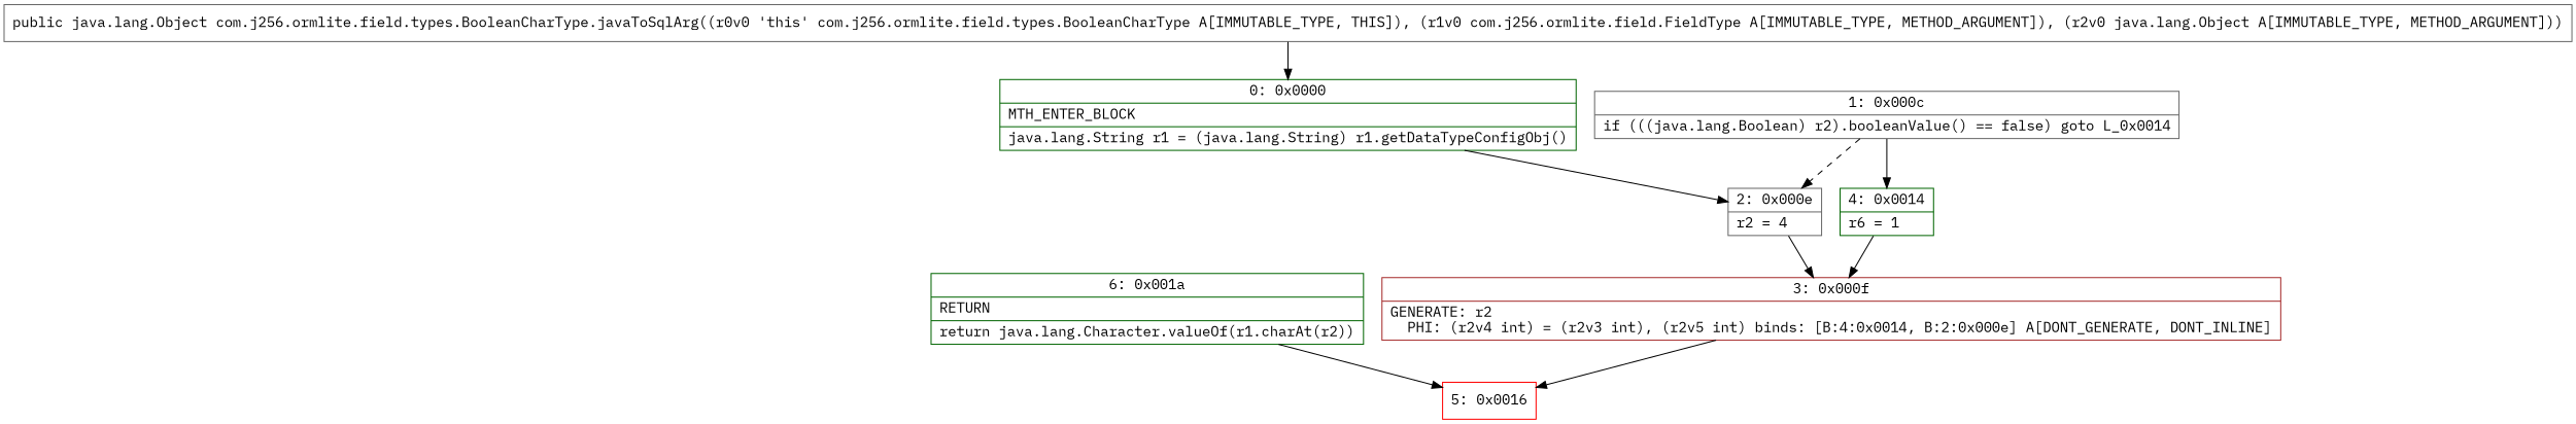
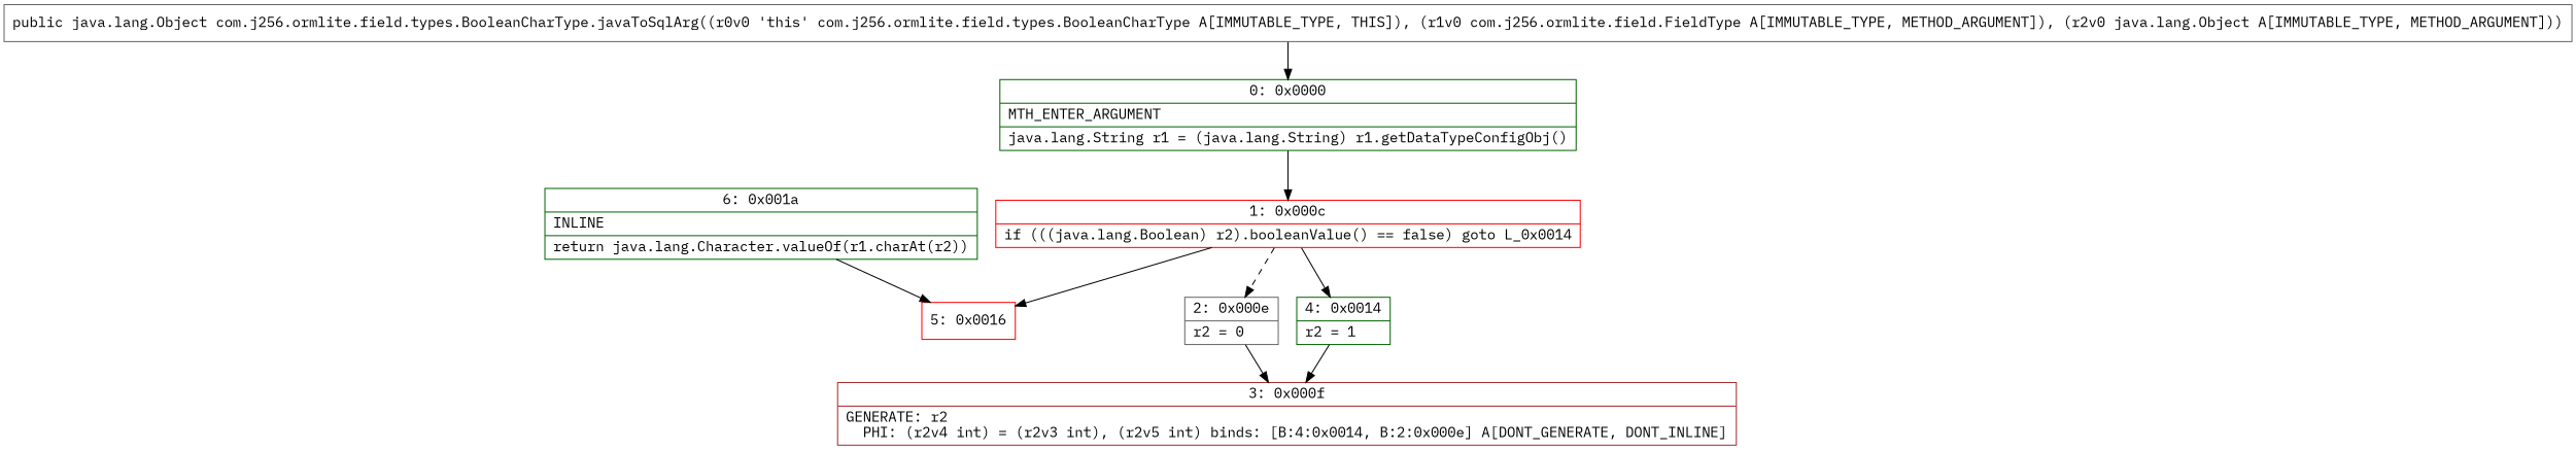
  digraph {
    fontname="IBM Plex Mono"
    node [color=darkgreen fontname="IBM Plex Mono" shape=record]
    edge [fontname="IBM Plex Mono"]
-   n1 [label="{0\:\ 0x0000|MTH_ENTER_BLOCK\l|java.lang.String r1 = (java.lang.String) r1.getDataTypeConfigObj()\l}"]
-   n2 [color=gray40 label="{1\:\ 0x000c|if (((java.lang.Boolean) r2).booleanValue() == false) goto L_0x0014\l}"]
-   n3 [color=gray40 label="{2\:\ 0x000e|r2 = 4\l}"]
-   n4 [label="{4\:\ 0x0014|r6 = 1\l}"]
+   n1 [label="{0\:\ 0x0000|MTH_ENTER_ARGUMENT\l|java.lang.String r1 = (java.lang.String) r1.getDataTypeConfigObj()\l}"]
+   n2 [color=red label="{1\:\ 0x000c|if (((java.lang.Boolean) r2).booleanValue() == false) goto L_0x0014\l}"]
+   n3 [color=gray40 label="{2\:\ 0x000e|r2 = 0\l}"]
+   n4 [label="{4\:\ 0x0014|r2 = 1\l}"]
    n5 [color=brown label="{3\:\ 0x000f|GENERATE: r2 \l  PHI: (r2v4 int) = (r2v3 int), (r2v5 int) binds: [B:4:0x0014, B:2:0x000e] A[DONT_GENERATE, DONT_INLINE]\l}"]
    n6 [color=red label="{5\:\ 0x0016}"]
-   n7 [label="{6\:\ 0x001a|RETURN\l|return java.lang.Character.valueOf(r1.charAt(r2))\l}"]
+   n7 [label="{6\:\ 0x001a|INLINE\l|return java.lang.Character.valueOf(r1.charAt(r2))\l}"]
    n8 [color=gray40 label="{public java.lang.Object com.j256.ormlite.field.types.BooleanCharType.javaToSqlArg((r0v0 'this' com.j256.ormlite.field.types.BooleanCharType A[IMMUTABLE_TYPE, THIS]), (r1v0 com.j256.ormlite.field.FieldType A[IMMUTABLE_TYPE, METHOD_ARGUMENT]), (r2v0 java.lang.Object A[IMMUTABLE_TYPE, METHOD_ARGUMENT])) }"]
-   n1 -> n3
+   n1 -> n2
    n2 -> n3 [style=dashed]
    n2 -> n4
    n3 -> n5
    n4 -> n5
-   n5 -> n6
+   n2 -> n6
    n7 -> n6
    n8 -> n1
  }
